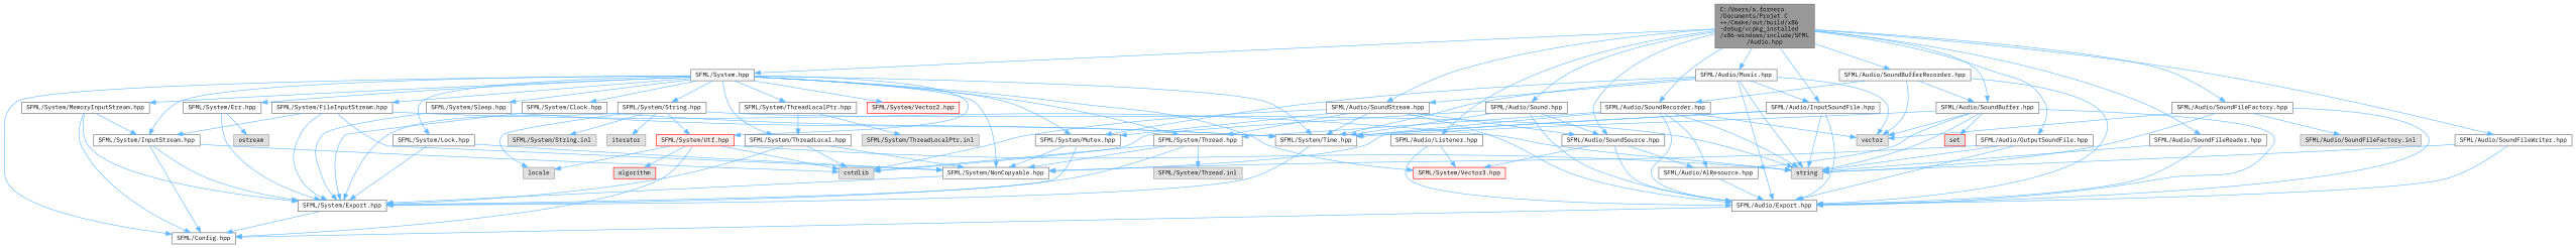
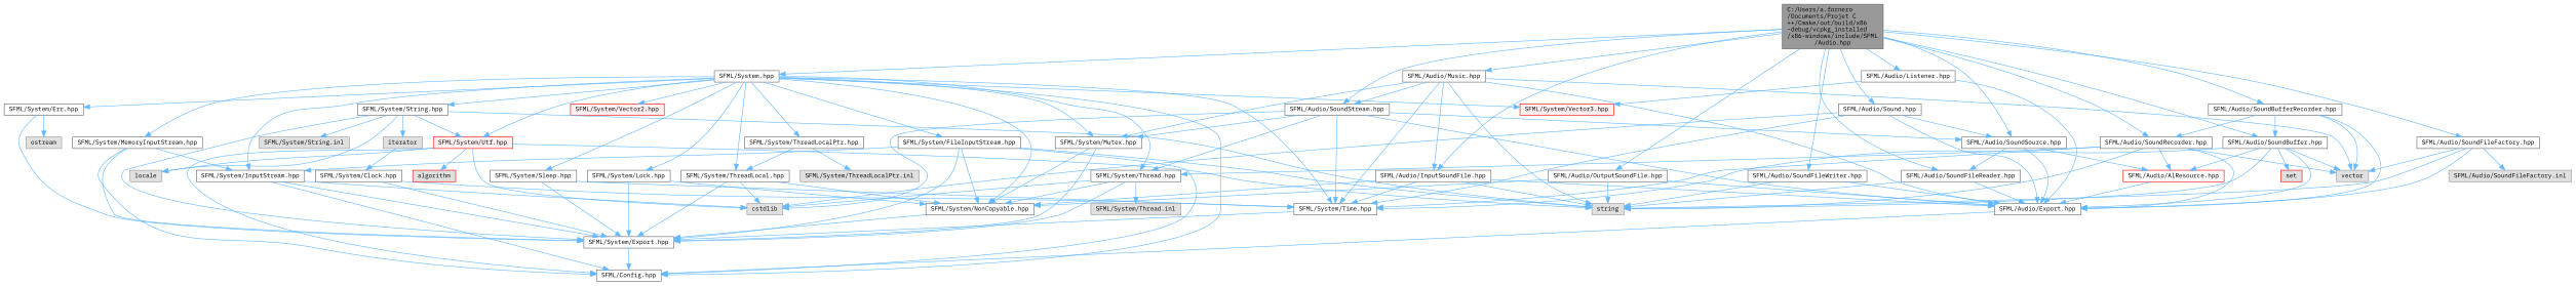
  digraph {
    fontname="IBM Plex Mono"
    node [color=grey40 fillcolor=white fontname="IBM Plex Mono" fontsize=10 shape=box style=filled]
    edge [color=steelblue1 fontname="IBM Plex Mono" fontsize=10 labelfontname=Helvetica labelfontsize=10 style=solid]
    n1 [color=gray40 fillcolor=grey60 fontcolor=black height=0.2 label="C:/Users/a.fornero\l/Documents/Projet C\l++/Cmake/out/build/x86\l-debug/vcpkg_installed\l/x86-windows/include/SFML\l/Audio.hpp" width=0.4]
    n2 [height=0.2 label="SFML/System.hpp" width=0.4]
    n3 [height=0.2 label="SFML/Audio/InputSoundFile.hpp" width=0.4]
    n4 [height=0.2 label="SFML/Audio/Listener.hpp" width=0.4]
    n5 [height=0.2 label="SFML/Audio/Music.hpp" width=0.4]
    n6 [height=0.2 label="SFML/Audio/SoundStream.hpp" width=0.4]
    n7 [height=0.2 label="SFML/Audio/SoundSource.hpp" width=0.4]
    n8 [height=0.2 label="SFML/Audio/OutputSoundFile.hpp" width=0.4]
    n9 [height=0.2 label="SFML/Audio/Sound.hpp" width=0.4]
    n10 [height=0.2 label="SFML/Audio/SoundBuffer.hpp" width=0.4]
    n11 [height=0.2 label="SFML/Audio/SoundBufferRecorder.hpp" width=0.4]
    n12 [height=0.2 label="SFML/Audio/SoundRecorder.hpp" width=0.4]
    n13 [height=0.2 label="SFML/Audio/SoundFileFactory.hpp" width=0.4]
    n14 [height=0.2 label="SFML/Audio/SoundFileReader.hpp" width=0.4]
    n15 [height=0.2 label="SFML/Audio/SoundFileWriter.hpp" width=0.4]
    n16 [height=0.2 label="SFML/Config.hpp" width=0.4]
    n17 [height=0.2 label="SFML/System/Clock.hpp" width=0.4]
    n18 [height=0.2 label="SFML/System/Time.hpp" width=0.4]
    n19 [height=0.2 label="SFML/System/Err.hpp" width=0.4]
    n20 [height=0.2 label="SFML/System/FileInputStream.hpp" width=0.4]
    n21 [height=0.2 label="SFML/System/InputStream.hpp" width=0.4]
    n22 [height=0.2 label="SFML/System/NonCopyable.hpp" width=0.4]
    n23 [height=0.2 label="SFML/System/Lock.hpp" width=0.4]
    n24 [height=0.2 label="SFML/System/MemoryInputStream.hpp" width=0.4]
    n25 [height=0.2 label="SFML/System/Mutex.hpp" width=0.4]
    n26 [height=0.2 label="SFML/System/Sleep.hpp" width=0.4]
    n27 [height=0.2 label="SFML/System/String.hpp" width=0.4]
    n28 [color=red fillcolor="#FFF0F0" height=0.2 label="SFML/System/Utf.hpp" width=0.4]
    n29 [height=0.2 label="SFML/System/Thread.hpp" width=0.4]
    n30 [height=0.2 label="SFML/System/ThreadLocal.hpp" width=0.4]
    n31 [height=0.2 label="SFML/System/ThreadLocalPtr.hpp" width=0.4]
    n32 [color=red fillcolor="#FFF0F0" height=0.2 label="SFML/System/Vector2.hpp" width=0.4]
    n33 [color=red fillcolor="#FFF0F0" height=0.2 label="SFML/System/Vector3.hpp" width=0.4]
    n34 [color=grey60 fillcolor="#E0E0E0" height=0.2 label=string width=0.4]
    n35 [height=0.2 label="SFML/Audio/Export.hpp" width=0.4]
    n36 [color=grey60 fillcolor="#E0E0E0" height=0.2 label=vector width=0.4]
    n37 [color=grey60 fillcolor="#E0E0E0" height=0.2 label=cstdlib width=0.4]
-   n38 [height=0.2 label="SFML/Audio/AlResource.hpp" width=0.4]
+   n38 [color=red height=0.2 label="SFML/Audio/AlResource.hpp" width=0.4]
    n39 [color=red fillcolor="#E0E0E0" height=0.2 label=set width=0.4]
    n40 [color=grey60 fillcolor="#E0E0E0" height=0.2 label="SFML/Audio/SoundFileFactory.inl" width=0.4]
    n41 [height=0.2 label="SFML/System/Export.hpp" width=0.4]
    n42 [color=grey60 fillcolor="#E0E0E0" height=0.2 label=ostream width=0.4]
    n43 [color=grey60 fillcolor="#E0E0E0" height=0.2 label=locale width=0.4]
    n44 [color=grey60 fillcolor="#E0E0E0" height=0.2 label=iterator width=0.4]
    n45 [color=grey60 fillcolor="#E0E0E0" height=0.2 label="SFML/System/String.inl" width=0.4]
    n46 [color=red fillcolor="#E0E0E0" height=0.2 label=algorithm width=0.4]
    n47 [color=grey60 fillcolor="#E0E0E0" height=0.2 label="SFML/System/Thread.inl" width=0.4]
    n48 [color=grey60 fillcolor="#E0E0E0" height=0.2 label="SFML/System/ThreadLocalPtr.inl" width=0.4]
    n1 -> n2
    n1 -> n3
    n1 -> n4
    n1 -> n5
    n1 -> n6
    n1 -> n7
    n1 -> n8
    n1 -> n9
    n1 -> n10
    n1 -> n11
    n1 -> n12
    n1 -> n13
    n1 -> n14
    n1 -> n15
    n2 -> n16
-   n2 -> n17
+   n44 -> n17
    n2 -> n18
    n2 -> n19
    n2 -> n20
    n2 -> n21
    n2 -> n22
    n2 -> n23
    n2 -> n24
    n2 -> n25
    n2 -> n26
    n2 -> n27
    n2 -> n28
    n2 -> n29
    n2 -> n30
    n2 -> n31
    n2 -> n32
    n2 -> n33
    n3 -> n18
    n3 -> n22
    n3 -> n34
    n3 -> n35
    n4 -> n33
    n4 -> n35
    n5 -> n3
    n5 -> n6
    n5 -> n18
    n5 -> n25
    n5 -> n34
    n5 -> n35
    n5 -> n36
    n6 -> n7
    n6 -> n18
    n6 -> n25
    n6 -> n29
    n6 -> n35
    n6 -> n37
-   n7 -> n33
+   n7 -> n14
    n7 -> n35
    n7 -> n38
    n8 -> n22
    n8 -> n34
    n8 -> n35
    n9 -> n7
    n9 -> n18
    n9 -> n35
    n9 -> n37
    n10 -> n18
    n10 -> n34
    n10 -> n35
    n10 -> n36
    n10 -> n38
    n10 -> n39
    n11 -> n10
    n11 -> n12
    n11 -> n35
    n11 -> n36
    n12 -> n18
    n12 -> n29
    n12 -> n34
    n12 -> n35
    n12 -> n36
    n12 -> n38
    n13 -> n34
    n13 -> n35
    n13 -> n36
    n13 -> n40
    n14 -> n34
    n14 -> n35
    n15 -> n34
    n15 -> n35
    n17 -> n18
    n17 -> n41
    n18 -> n41
    n19 -> n41
    n19 -> n42
+   n20 -> n16
    n20 -> n21
    n20 -> n22
    n20 -> n34
    n20 -> n41
    n21 -> n16
    n21 -> n37
    n21 -> n41
    n22 -> n41
    n23 -> n22
    n23 -> n41
    n24 -> n16
    n24 -> n21
    n24 -> n41
    n25 -> n22
    n25 -> n41
    n26 -> n18
    n26 -> n41
    n27 -> n28
    n27 -> n34
    n27 -> n41
    n27 -> n43
    n27 -> n44
    n27 -> n45
    n28 -> n16
    n28 -> n34
    n28 -> n37
    n28 -> n43
    n28 -> n46
    n29 -> n22
    n29 -> n37
    n29 -> n41
    n29 -> n47
    n30 -> n22
    n30 -> n37
    n30 -> n41
    n31 -> n30
    n31 -> n48
    n35 -> n16
    n38 -> n35
    n41 -> n16
  }
